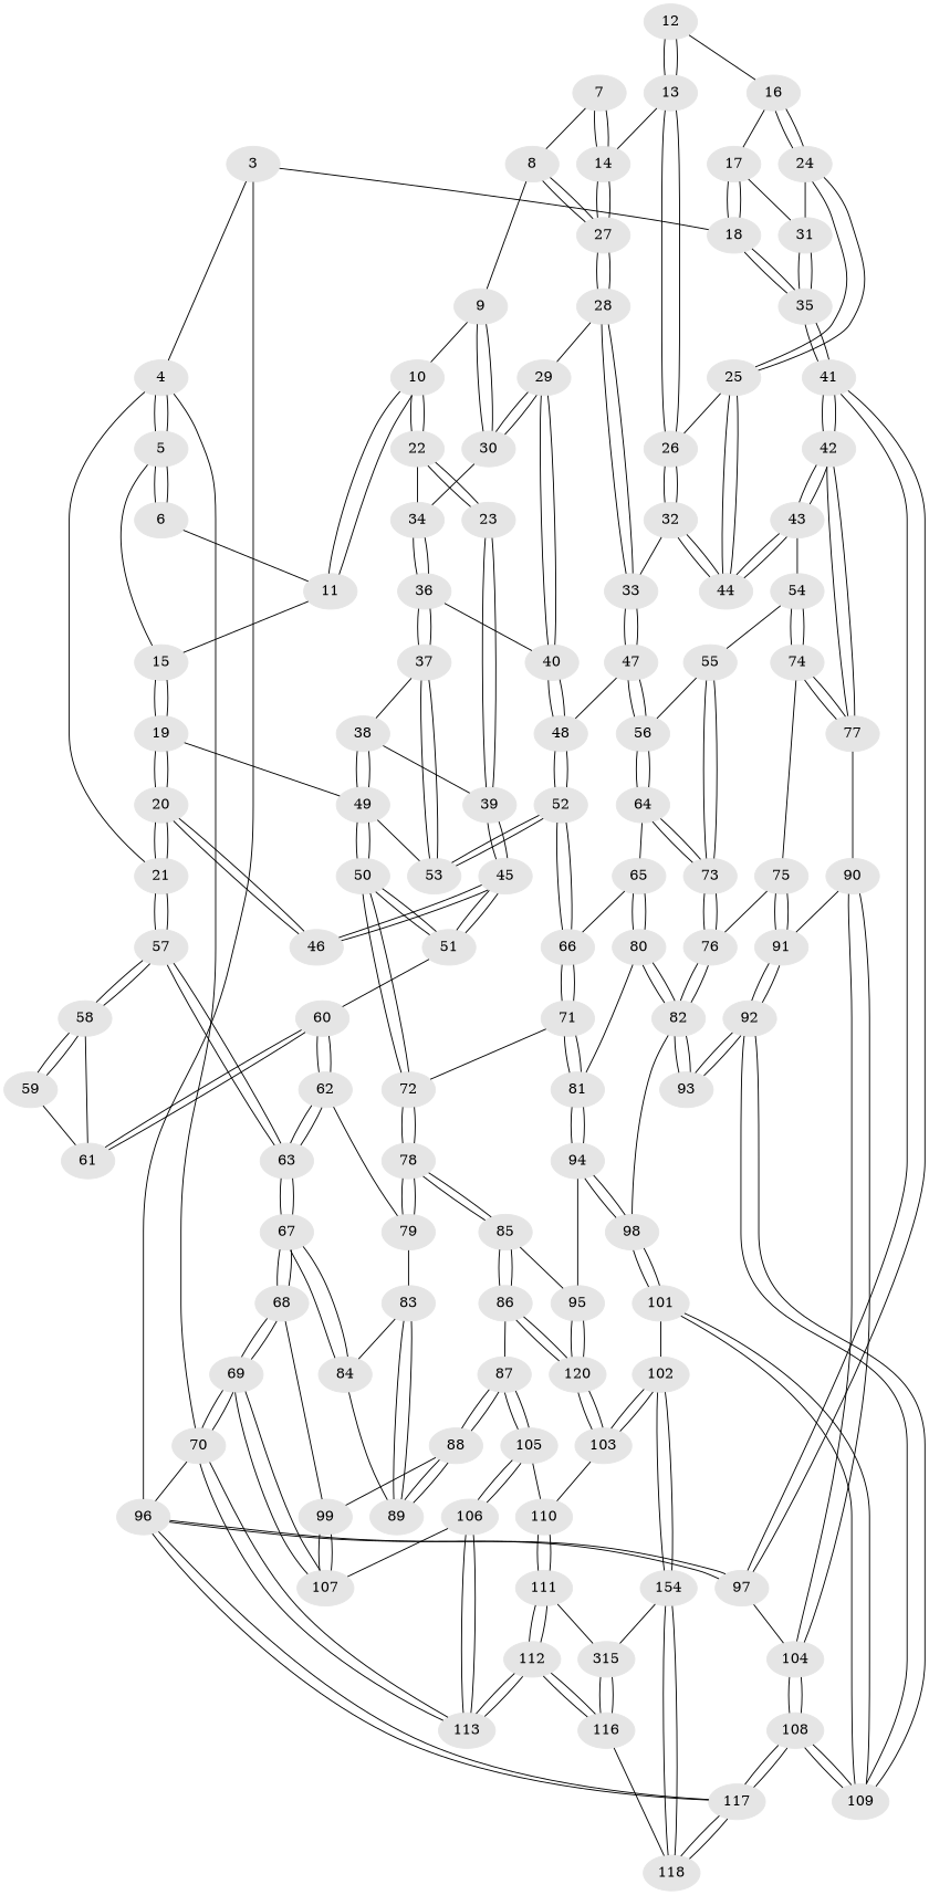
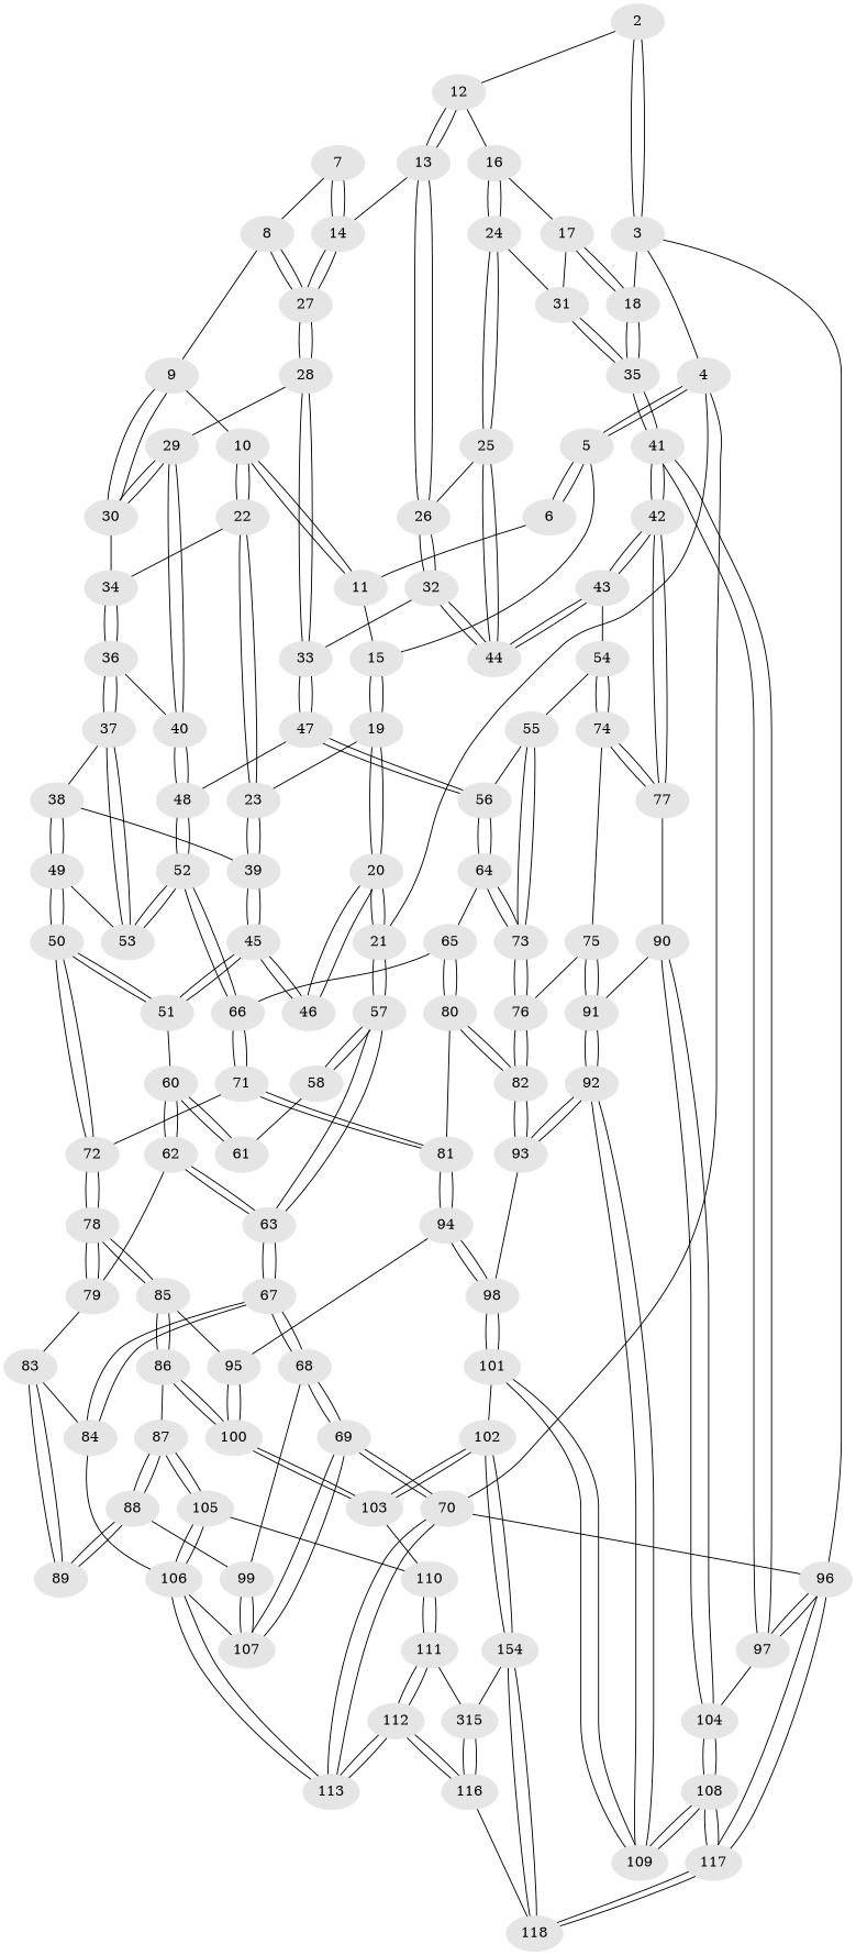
  graph {
    node [color=gray90 style=filled]
+   2
    3
    12
    7
    8
    14
    4
    18
    96
    13
    16
    5
    21
    70
    35
    97
    117
    6
    15
    57
    113
    11
    19
    9
    27
    10
    30
    28
    22
    34
    23
    26
    17
    24
    32
    20
    31
    25
    41
    46
    39
    58
    63
    36
    45
    44
    33
    29
    40
    47
    48
    56
    37
    42
    38
    53
    49
    50
    51
    52
    43
    77
    104
    54
    90
    55
    74
    60
    64
    66
    72
    78
    61
    62
    71
    73
    75
    76
    65
-   59
    67
    79
    83
    68
    84
    80
    81
    82
    69
    99
    89
    107
    94
    85
    91
    92
    93
    86
    95
    98
    87
-   100 [label=120]
+   100
    88
    105
    103
    110
    106
    108
    109
    101
    118
    102
    n113 [label=154]
    n114 [label=315]
    111
    112
    116
+   2 -- 3
+   2 -- 3
+   2 -- 12
    3 -- 4
    3 -- 18
    3 -- 96
    12 -- 13
    12 -- 13
    12 -- 16
    7 -- 8
    7 -- 14
    7 -- 14
    8 -- 9
    8 -- 27
    8 -- 27
    14 -- 27
    14 -- 27
    4 -- 5
    4 -- 5
    4 -- 21
    4 -- 70
    18 -- 35
    18 -- 35
    96 -- 97
    96 -- 97
    96 -- 117
    96 -- 117
    13 -- 14
    13 -- 26
    13 -- 26
    16 -- 17
    16 -- 24
    16 -- 24
    5 -- 6
    5 -- 6
    5 -- 15
    21 -- 57
    21 -- 57
    70 -- 96
    70 -- 113
    70 -- 113
    35 -- 41
    35 -- 41
    97 -- 104
    117 -- 118
    117 -- 118
    6 -- 11
    15 -- 19
    15 -- 19
    57 -- 58
    57 -- 58
    57 -- 63
    57 -- 63
    11 -- 15
-   19 -- 49
+   19 -- 23
    19 -- 20
    19 -- 20
    9 -- 10
    9 -- 30
    9 -- 30
    27 -- 28
    27 -- 28
    10 -- 11
    10 -- 11
    10 -- 22
    10 -- 22
    30 -- 34
    28 -- 33
    28 -- 33
    28 -- 29
    22 -- 34
    22 -- 23
    22 -- 23
    34 -- 36
    34 -- 36
    23 -- 39
    23 -- 39
    26 -- 32
    26 -- 32
    17 -- 18
    17 -- 18
    17 -- 31
    24 -- 31
    24 -- 25
    24 -- 25
    32 -- 44
    32 -- 44
    32 -- 33
    20 -- 21
    20 -- 21
    20 -- 46
    20 -- 46
    31 -- 35
    31 -- 35
    25 -- 26
    25 -- 44
    25 -- 44
    41 -- 97
    41 -- 97
    41 -- 42
    41 -- 42
    39 -- 45
    39 -- 45
    58 -- 61
-   58 -- 59
-   58 -- 59
    63 -- 67
    63 -- 67
    36 -- 40
    36 -- 37
    36 -- 37
    45 -- 46
    45 -- 46
    45 -- 51
    45 -- 51
    33 -- 47
    33 -- 47
    29 -- 30
    29 -- 30
    29 -- 40
    29 -- 40
    40 -- 48
    40 -- 48
    47 -- 48
    47 -- 56
    47 -- 56
    48 -- 52
    48 -- 52
    56 -- 64
    56 -- 64
    37 -- 38
    37 -- 53
    37 -- 53
    42 -- 43
    42 -- 43
    42 -- 77
    42 -- 77
    38 -- 39
    38 -- 49
    38 -- 49
    49 -- 53
    49 -- 50
    49 -- 50
    50 -- 51
    50 -- 51
    50 -- 72
    50 -- 72
    51 -- 60
    52 -- 53
    52 -- 53
    52 -- 66
    52 -- 66
    43 -- 44
    43 -- 44
    43 -- 54
    77 -- 90
    104 -- 108
    104 -- 108
    54 -- 55
    54 -- 74
    54 -- 74
    90 -- 104
    90 -- 104
    90 -- 91
    55 -- 56
    55 -- 73
    55 -- 73
    74 -- 77
    74 -- 77
    74 -- 75
    60 -- 61
    60 -- 61
    60 -- 62
    60 -- 62
    64 -- 73
    64 -- 73
    64 -- 65
    66 -- 71
    66 -- 71
    72 -- 78
    72 -- 78
    78 -- 79
    78 -- 79
    78 -- 85
    78 -- 85
    62 -- 63
    62 -- 63
    62 -- 79
    71 -- 72
    71 -- 81
    71 -- 81
    73 -- 76
    73 -- 76
    75 -- 76
    75 -- 91
    75 -- 91
    76 -- 82
    76 -- 82
    65 -- 66
    65 -- 80
    65 -- 80
-   59 -- 61
    67 -- 68
    67 -- 68
    67 -- 84
    67 -- 84
    79 -- 83
    83 -- 84
    83 -- 89
    83 -- 89
    68 -- 69
    68 -- 69
    68 -- 99
-   84 -- 89
+   84 -- 106
    80 -- 81
    80 -- 82
    80 -- 82
    81 -- 94
    81 -- 94
    82 -- 93
    82 -- 93
    69 -- 70
    69 -- 70
    69 -- 107
    69 -- 107
    99 -- 107
    99 -- 107
    94 -- 95
    94 -- 98
    94 -- 98
    85 -- 86
    85 -- 86
    85 -- 95
    91 -- 92
    91 -- 92
    92 -- 93
    92 -- 93
    92 -- 109
    92 -- 109
-   82 -- 98
+   93 -- 98
    86 -- 87
    86 -- 100
    86 -- 100
    95 -- 100
    95 -- 100
    98 -- 101
    98 -- 101
    87 -- 88
    87 -- 88
    87 -- 105
    87 -- 105
    100 -- 103
    100 -- 103
    88 -- 99
    88 -- 89
    88 -- 89
    105 -- 110
    105 -- 106
    105 -- 106
    103 -- 110
    110 -- 111
    110 -- 111
    106 -- 113
    106 -- 113
    106 -- 107
    108 -- 117
    108 -- 117
    108 -- 109
    108 -- 109
    101 -- 109
    101 -- 109
    101 -- 102
    102 -- 103
    102 -- 103
    102 -- n113
    102 -- n113
    n113 -- 118
    n113 -- 118
    n113 -- n114
    n114 -- 116
    n114 -- 116
    111 -- n114
    111 -- 112
    111 -- 112
    112 -- 113
    112 -- 113
    112 -- 116
    112 -- 116
    116 -- 118
  }
